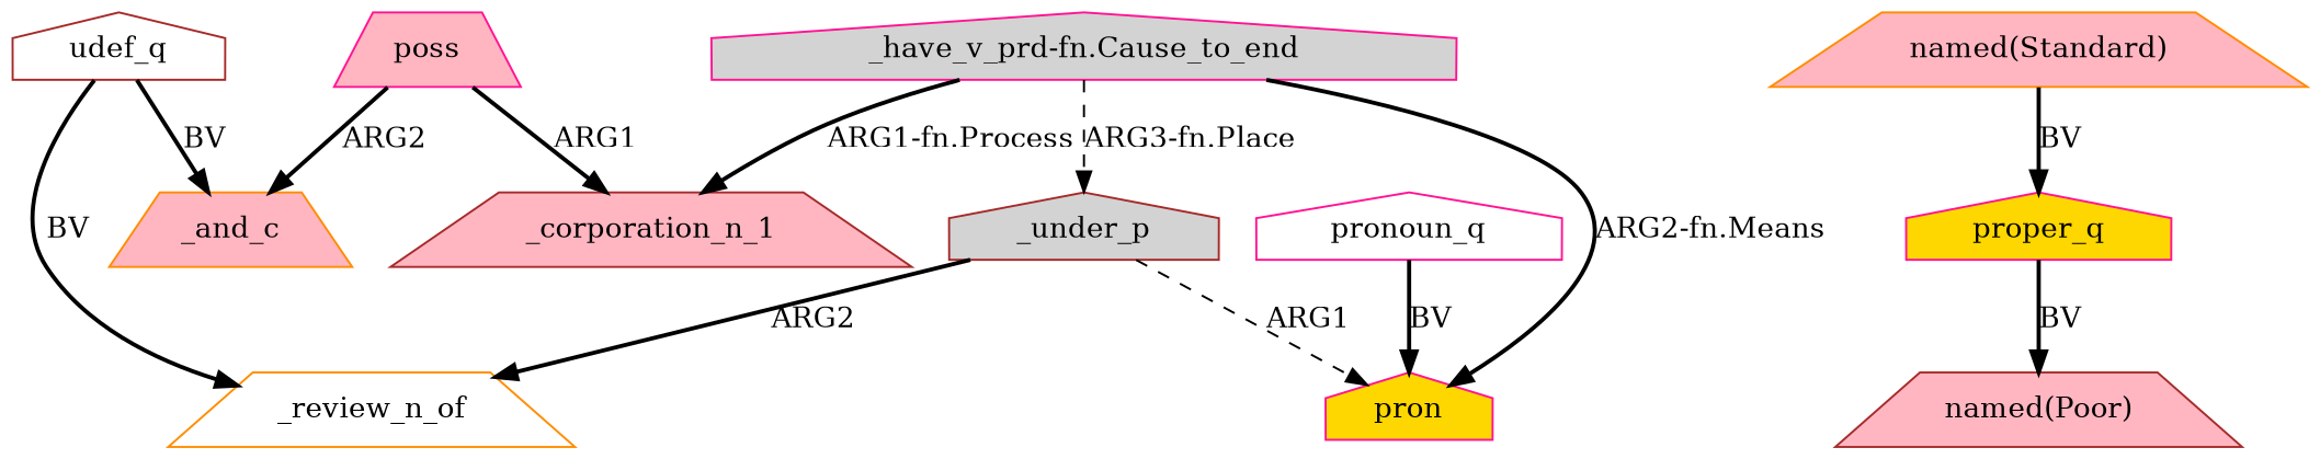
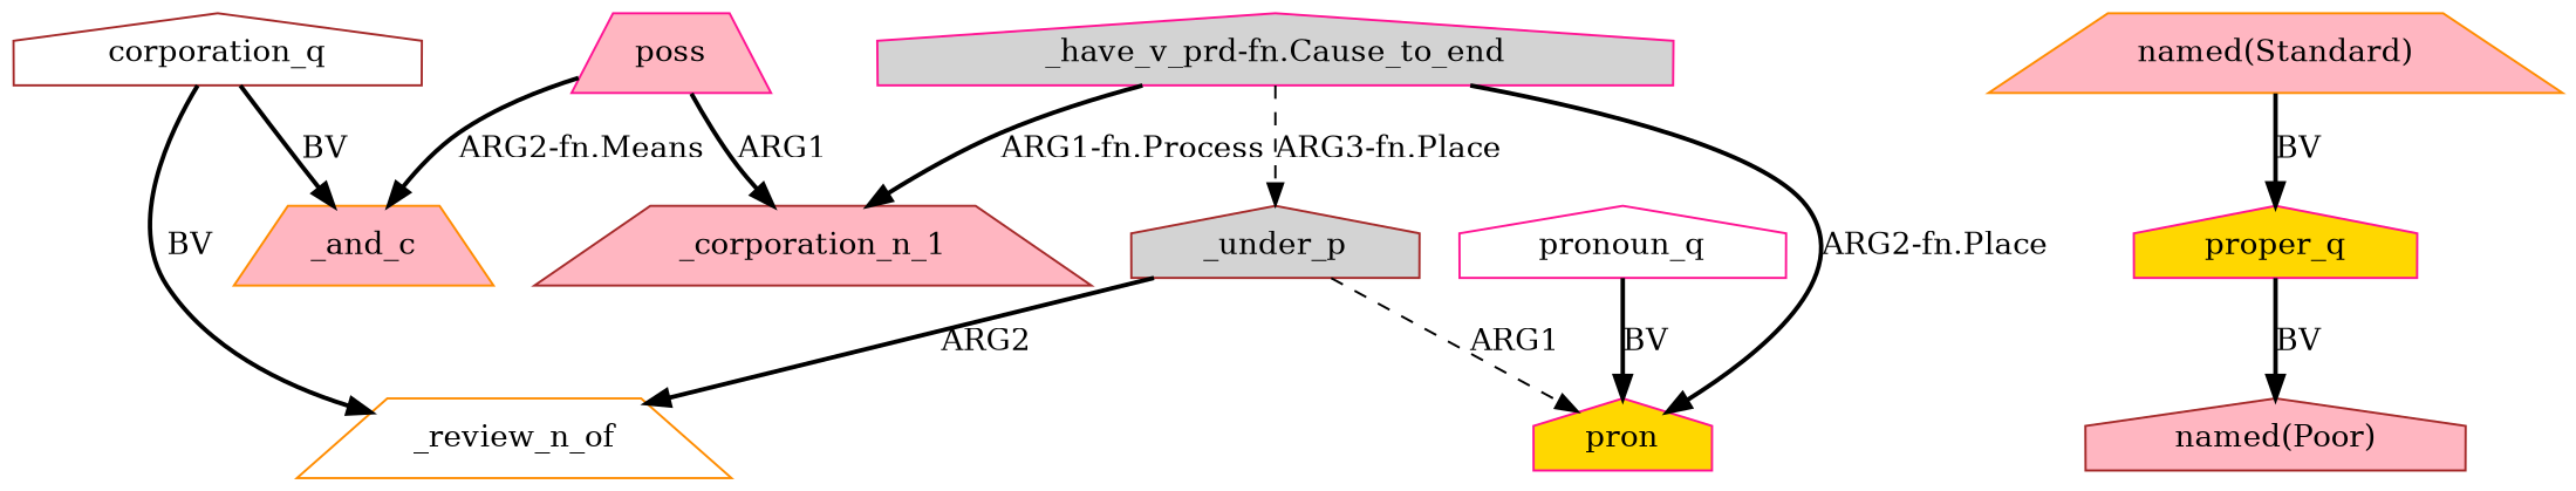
  digraph {
    node [color=deeppink fillcolor=lightpink shape=house style=filled]
    edge [style=bold]
-   udef_q [color=brown fillcolor=white]
+   udef_q [color=brown fillcolor=white label=corporation_q]
    _review_n_of [color=darkorange fillcolor=white shape=trapezium]
    _and_c [color=darkorange shape=trapezium]
    _under_p [color=brown fillcolor=lightgrey]
    pron [fillcolor=gold]
    poss [shape=trapezium]
    _corporation_n_1 [color=brown shape=trapezium]
    proper_q [fillcolor=gold]
-   "named(Poor)" [color=brown shape=trapezium]
+   "named(Poor)" [color=brown]
    "named(Standard)" [color=darkorange shape=trapezium]
    "_have_v_prd-fn.Cause_to_end" [fillcolor=lightgrey]
    pronoun_q [fillcolor=white]
    udef_q -> _review_n_of [label=BV]
    udef_q -> _and_c [label=BV]
    _under_p -> _review_n_of [label=ARG2]
    _under_p -> pron [label=ARG1 style=dashed]
-   poss -> _and_c [label=ARG2]
+   poss -> _and_c [label="ARG2-fn.Means"]
    poss -> _corporation_n_1 [label=ARG1]
    proper_q -> "named(Poor)" [label=BV]
    "named(Standard)" -> proper_q [label=BV]
    "_have_v_prd-fn.Cause_to_end" -> _under_p [label="ARG3-fn.Place" style=dashed]
-   "_have_v_prd-fn.Cause_to_end" -> pron [label="ARG2-fn.Means"]
+   "_have_v_prd-fn.Cause_to_end" -> pron [label="ARG2-fn.Place"]
    "_have_v_prd-fn.Cause_to_end" -> _corporation_n_1 [label="ARG1-fn.Process"]
    pronoun_q -> pron [label=BV]
  }
